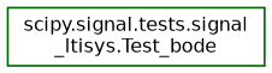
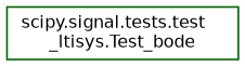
  digraph {
    rankdir=LR
-   n1 [color=darkgreen fillcolor=white fontname=Helvetica fontsize=10 height=0.2 label="scipy.signal.tests.signal\l_ltisys.Test_bode" shape=box style=filled width=0.4]
+   n1 [color=darkgreen fillcolor=white fontname=Helvetica fontsize=10 height=0.2 label="scipy.signal.tests.test\l_ltisys.Test_bode" shape=box style=filled width=0.4]
  }
